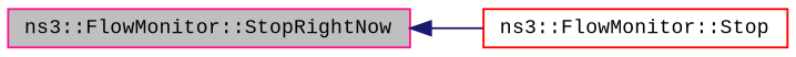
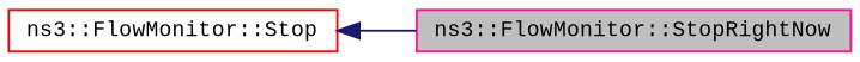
  digraph {
    rankdir=LR
    fontname="Liberation Mono"
    node [fontname="Liberation Mono" fontsize=10 shape=record style=filled]
    n1 [color=deeppink fillcolor=grey75 fontcolor=black height=0.2 label="ns3::FlowMonitor::StopRightNow" width=0.4]
    n2 [color=red fillcolor=white height=0.2 label="ns3::FlowMonitor::Stop" width=0.4]
-   n1 -> n2 [color=midnightblue dir=back fontname="Liberation Mono" fontsize=10 labelfontname=Helvetica labelfontsize=10 style=solid]
+   n2 -> n1 [color=midnightblue dir=back fontname="Liberation Mono" fontsize=10 labelfontname=Helvetica labelfontsize=10 style=solid]
  }
